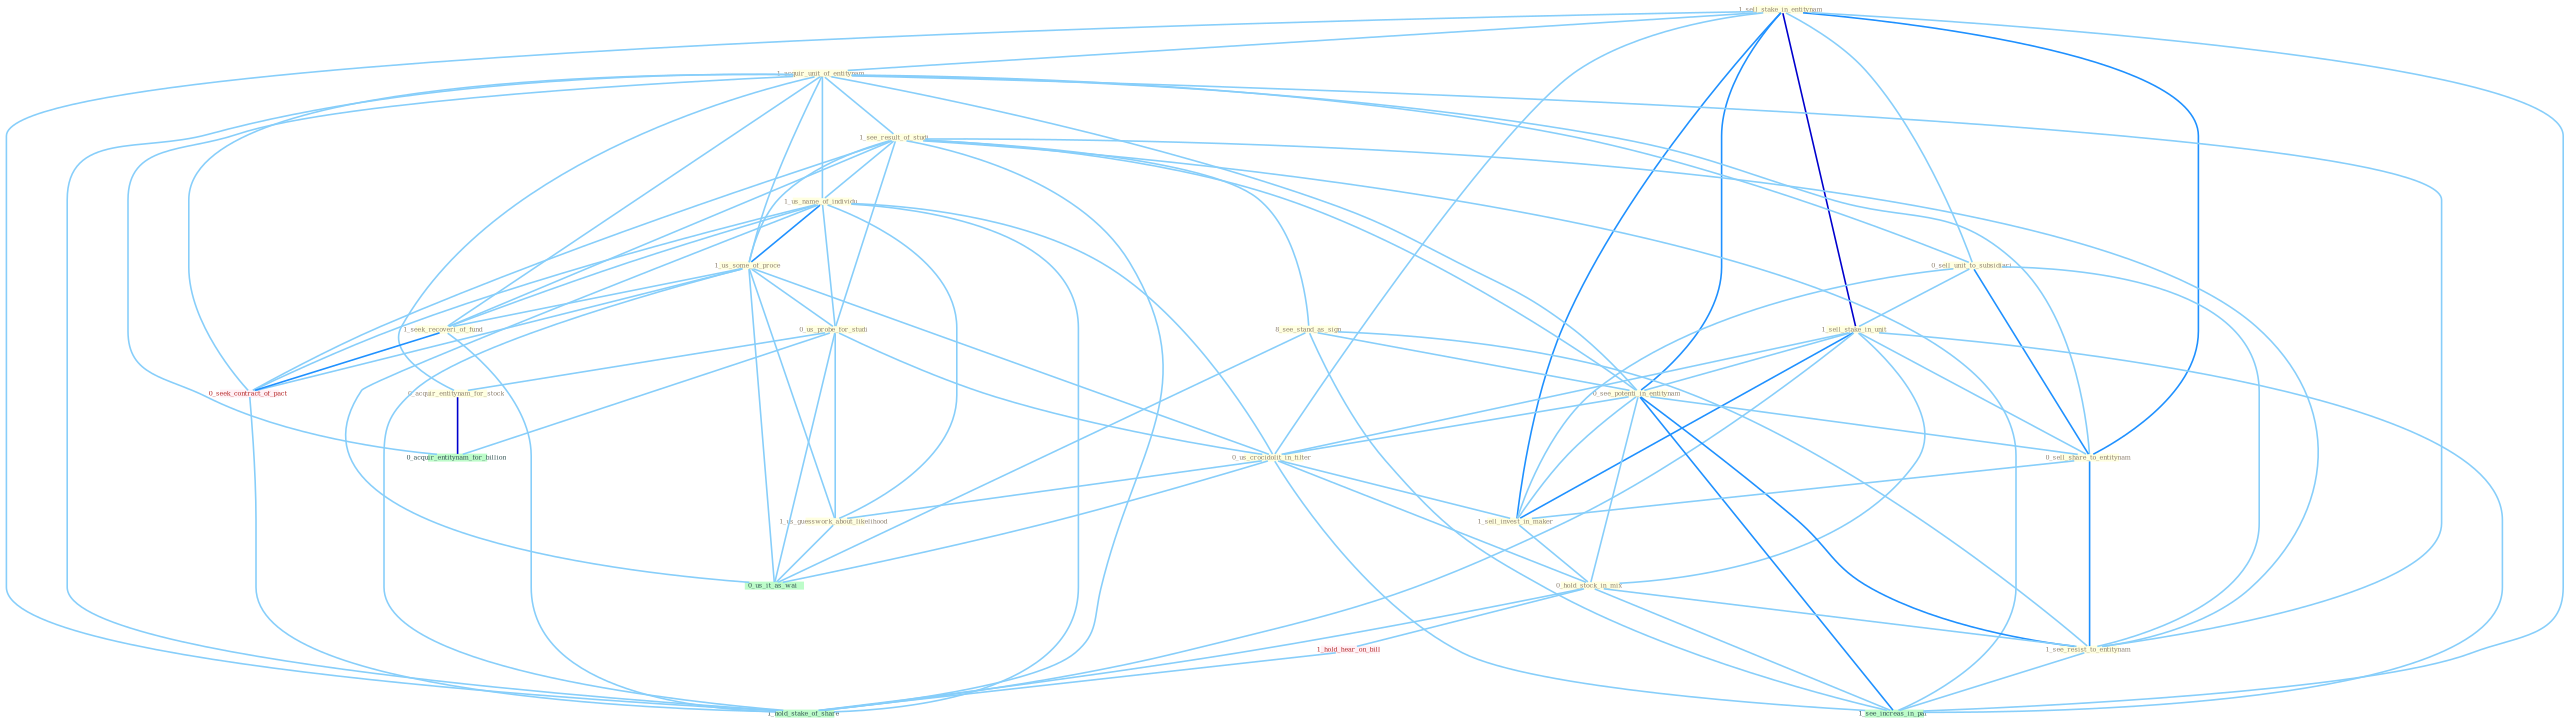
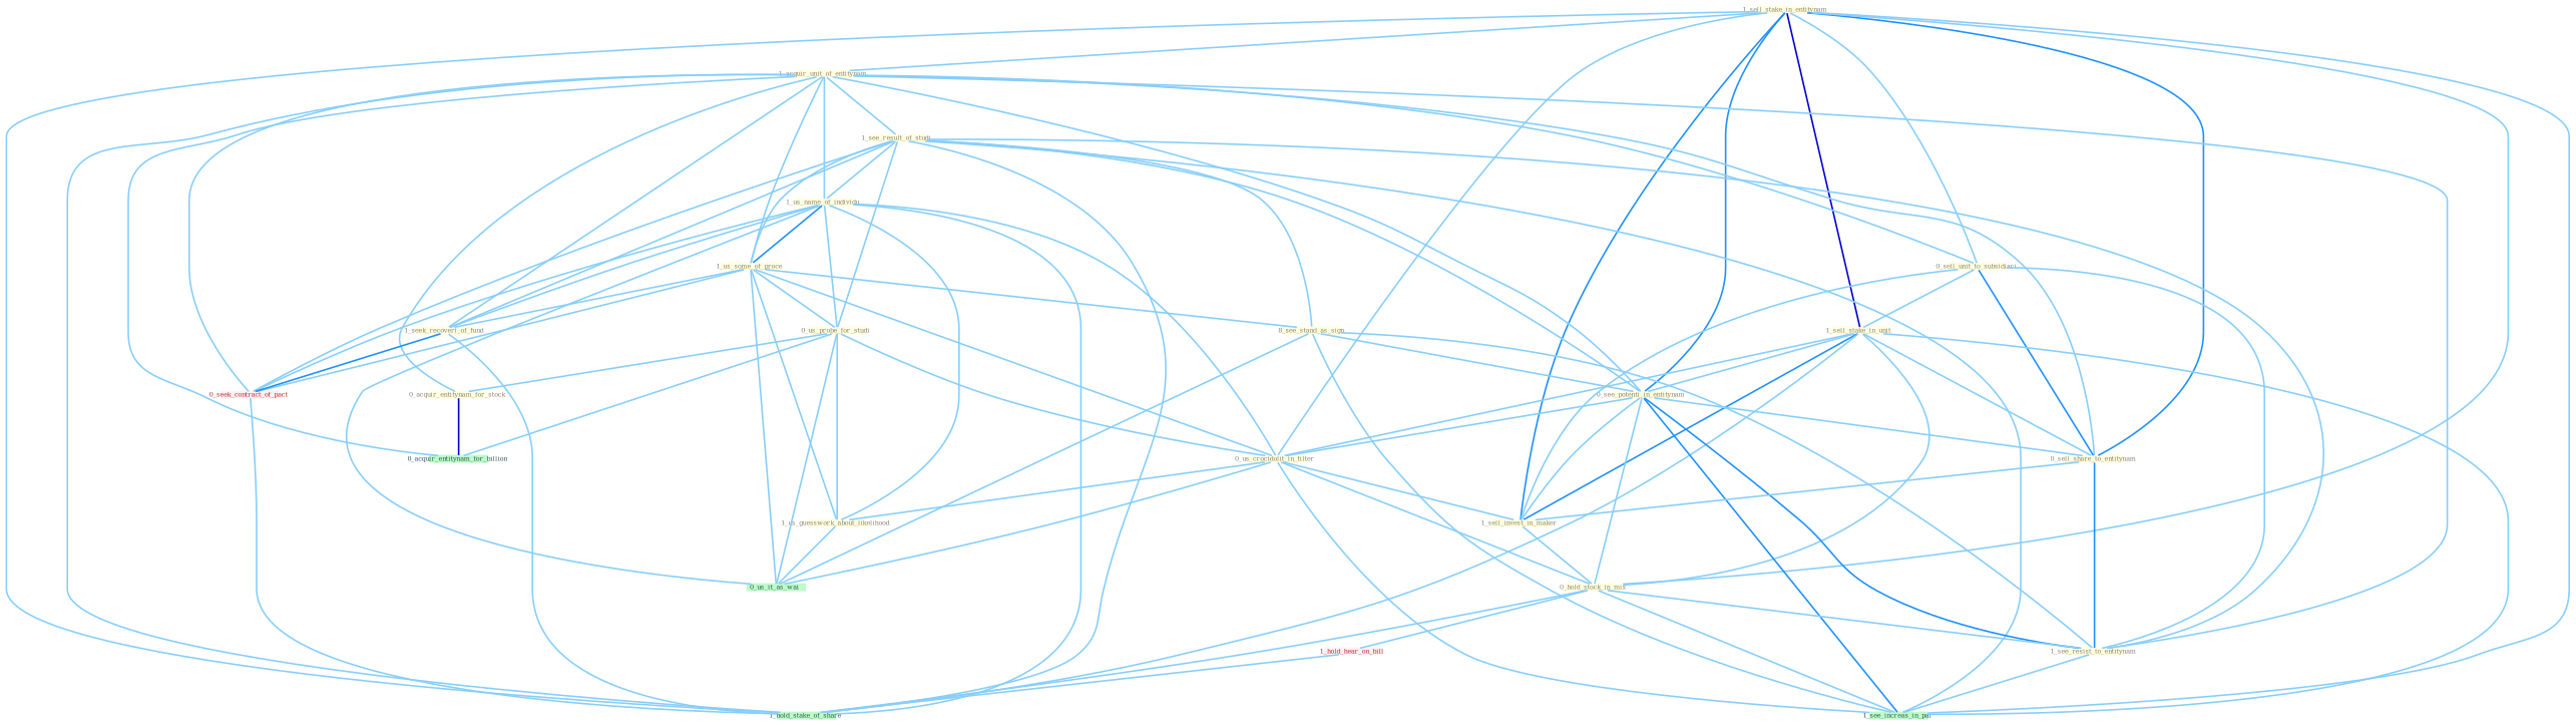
  graph {
    node [color="#ffffe0" fixedsize=true fontcolor="#8b7d6b" fontsize=4 shape=polygon style=filled]
    edge [color="#87cefa" w=1]
    "1_sell_stake_in_entitynam " [height=.06 width=.5]
    "1_acquir_unit_of_entitynam " [height=.06 width=.5]
    "0_sell_unit_to_subsidiari " [height=.06 width=.5]
    "1_see_result_of_studi " [height=.06 width=.5]
    "1_sell_stake_in_unit " [height=.06 width=.5]
    "1_us_name_of_individu " [height=.06 width=.5]
    "1_us_some_of_proce " [height=.06 width=.5]
    n8 [height=.06 label="8_see_stand_as_sign" width=.5]
    "0_us_probe_for_studi " [height=.06 width=.5]
    "1_seek_recoveri_of_fund " [height=.06 width=.5]
    "0_see_potenti_in_entitynam " [height=.06 width=.5]
    "0_acquir_entitynam_for_stock " [height=.06 width=.5]
    "0_us_crocidolit_in_filter " [height=.06 width=.5]
    "0_sell_share_to_entitynam " [height=.06 width=.5]
    "1_us_guesswork_about_likelihood " [height=.06 width=.5]
    "1_sell_invest_in_maker " [height=.06 width=.5]
    "0_hold_stock_in_mix " [height=.06 width=.5]
    "1_see_resist_to_entitynam " [height=.06 width=.5]
    "0_seek_contract_of_pact " [color="#fff0f5" fontcolor="#b22222" height=.06 width=.5]
    "1_hold_hear_on_bill " [color="#fff0f5" fontcolor="#b22222" height=.06 width=.5]
    "1_see_increas_in_pai " [color="#BDFCC9" fontcolor="#2f4f4f" height=.06 width=.5]
    "1_hold_stake_of_share " [color="#BDFCC9" fontcolor="#2f4f4f" height=.06 width=.5]
    "0_acquir_entitynam_for_billion " [color="#BDFCC9" fontcolor="#2f4f4f" height=.06 width=.5]
    "0_us_it_as_wai " [color="#BDFCC9" fontcolor="#2f4f4f" height=.06 width=.5]
    subgraph sub_1 {
      "1_sell_stake_in_entitynam "
      "1_acquir_unit_of_entitynam "
      "0_sell_unit_to_subsidiari "
      "1_see_result_of_studi "
      "1_sell_stake_in_unit "
      "1_us_name_of_individu "
      "1_us_some_of_proce "
      n8
      "0_us_probe_for_studi "
      "1_seek_recoveri_of_fund "
      "0_see_potenti_in_entitynam "
      "0_acquir_entitynam_for_stock "
      "0_us_crocidolit_in_filter "
      "0_sell_share_to_entitynam "
      "1_us_guesswork_about_likelihood "
      "1_sell_invest_in_maker "
      "0_hold_stock_in_mix "
      "1_see_resist_to_entitynam "
    }
    subgraph sub_2 {
      "0_seek_contract_of_pact "
      "1_hold_hear_on_bill "
    }
    "1_sell_stake_in_entitynam " -- "1_acquir_unit_of_entitynam "
    "1_sell_stake_in_entitynam " -- "0_sell_unit_to_subsidiari "
    "1_sell_stake_in_entitynam " -- "1_sell_stake_in_unit " [color="#0000cd" w=3]
    "1_sell_stake_in_entitynam " -- "0_see_potenti_in_entitynam " [color="#1e90ff" w=2]
    "1_sell_stake_in_entitynam " -- "0_us_crocidolit_in_filter "
    "1_sell_stake_in_entitynam " -- "0_sell_share_to_entitynam " [color="#1e90ff" w=2]
    "1_sell_stake_in_entitynam " -- "1_sell_invest_in_maker " [color="#1e90ff" w=2]
+   "1_sell_stake_in_entitynam " -- "0_hold_stock_in_mix "
    "1_sell_stake_in_entitynam " -- "1_see_increas_in_pai "
    "1_sell_stake_in_entitynam " -- "1_hold_stake_of_share "
    "1_acquir_unit_of_entitynam " -- "0_sell_unit_to_subsidiari "
    "1_acquir_unit_of_entitynam " -- "1_see_result_of_studi "
    "1_acquir_unit_of_entitynam " -- "1_us_name_of_individu "
    "1_acquir_unit_of_entitynam " -- "1_us_some_of_proce "
    "1_acquir_unit_of_entitynam " -- "1_seek_recoveri_of_fund "
    "1_acquir_unit_of_entitynam " -- "0_see_potenti_in_entitynam "
    "1_acquir_unit_of_entitynam " -- "0_acquir_entitynam_for_stock "
    "1_acquir_unit_of_entitynam " -- "0_sell_share_to_entitynam "
    "1_acquir_unit_of_entitynam " -- "1_see_resist_to_entitynam "
    "1_acquir_unit_of_entitynam " -- "0_seek_contract_of_pact "
    "1_acquir_unit_of_entitynam " -- "1_hold_stake_of_share "
    "1_acquir_unit_of_entitynam " -- "0_acquir_entitynam_for_billion "
    "0_sell_unit_to_subsidiari " -- "1_sell_stake_in_unit "
    "0_sell_unit_to_subsidiari " -- "0_sell_share_to_entitynam " [color="#1e90ff" w=2]
    "0_sell_unit_to_subsidiari " -- "1_sell_invest_in_maker "
    "0_sell_unit_to_subsidiari " -- "1_see_resist_to_entitynam "
    "1_see_result_of_studi " -- "1_us_name_of_individu "
    "1_see_result_of_studi " -- "1_us_some_of_proce "
    "1_see_result_of_studi " -- n8
    "1_see_result_of_studi " -- "0_us_probe_for_studi "
    "1_see_result_of_studi " -- "1_seek_recoveri_of_fund "
    "1_see_result_of_studi " -- "0_see_potenti_in_entitynam "
    "1_see_result_of_studi " -- "1_see_resist_to_entitynam "
    "1_see_result_of_studi " -- "0_seek_contract_of_pact "
    "1_see_result_of_studi " -- "1_see_increas_in_pai "
    "1_see_result_of_studi " -- "1_hold_stake_of_share "
    "1_sell_stake_in_unit " -- "0_see_potenti_in_entitynam "
    "1_sell_stake_in_unit " -- "0_us_crocidolit_in_filter "
    "1_sell_stake_in_unit " -- "0_sell_share_to_entitynam "
    "1_sell_stake_in_unit " -- "1_sell_invest_in_maker " [color="#1e90ff" w=2]
    "1_sell_stake_in_unit " -- "0_hold_stock_in_mix "
    "1_sell_stake_in_unit " -- "1_see_increas_in_pai "
    "1_sell_stake_in_unit " -- "1_hold_stake_of_share "
    "1_us_name_of_individu " -- "1_us_some_of_proce " [color="#1e90ff" w=2]
    "1_us_name_of_individu " -- "0_us_probe_for_studi "
    "1_us_name_of_individu " -- "1_seek_recoveri_of_fund "
    "1_us_name_of_individu " -- "0_us_crocidolit_in_filter "
    "1_us_name_of_individu " -- "1_us_guesswork_about_likelihood "
    "1_us_name_of_individu " -- "0_seek_contract_of_pact "
    "1_us_name_of_individu " -- "1_hold_stake_of_share "
    "1_us_name_of_individu " -- "0_us_it_as_wai "
    "1_us_some_of_proce " -- "0_us_probe_for_studi "
    "1_us_some_of_proce " -- "1_seek_recoveri_of_fund "
    "1_us_some_of_proce " -- "0_us_crocidolit_in_filter "
    "1_us_some_of_proce " -- "1_us_guesswork_about_likelihood "
    "1_us_some_of_proce " -- "0_seek_contract_of_pact "
-   "1_us_some_of_proce " -- "1_hold_stake_of_share "
+   "1_us_some_of_proce " -- n8
    "1_us_some_of_proce " -- "0_us_it_as_wai "
    n8 -- "0_see_potenti_in_entitynam "
    n8 -- "1_see_resist_to_entitynam "
    n8 -- "1_see_increas_in_pai "
    n8 -- "0_us_it_as_wai "
    "0_us_probe_for_studi " -- "0_acquir_entitynam_for_stock "
    "0_us_probe_for_studi " -- "0_us_crocidolit_in_filter "
    "0_us_probe_for_studi " -- "1_us_guesswork_about_likelihood "
    "0_us_probe_for_studi " -- "0_acquir_entitynam_for_billion "
    "0_us_probe_for_studi " -- "0_us_it_as_wai "
    "1_seek_recoveri_of_fund " -- "0_seek_contract_of_pact " [color="#1e90ff" w=2]
    "1_seek_recoveri_of_fund " -- "1_hold_stake_of_share "
    "0_see_potenti_in_entitynam " -- "0_us_crocidolit_in_filter "
    "0_see_potenti_in_entitynam " -- "0_sell_share_to_entitynam "
    "0_see_potenti_in_entitynam " -- "1_sell_invest_in_maker "
    "0_see_potenti_in_entitynam " -- "0_hold_stock_in_mix "
    "0_see_potenti_in_entitynam " -- "1_see_resist_to_entitynam " [color="#1e90ff" w=2]
    "0_see_potenti_in_entitynam " -- "1_see_increas_in_pai " [color="#1e90ff" w=2]
    "0_acquir_entitynam_for_stock " -- "0_acquir_entitynam_for_billion " [color="#0000cd" w=3]
    "0_us_crocidolit_in_filter " -- "1_us_guesswork_about_likelihood "
    "0_us_crocidolit_in_filter " -- "1_sell_invest_in_maker "
    "0_us_crocidolit_in_filter " -- "0_hold_stock_in_mix "
    "0_us_crocidolit_in_filter " -- "1_see_increas_in_pai "
    "0_us_crocidolit_in_filter " -- "0_us_it_as_wai "
    "0_sell_share_to_entitynam " -- "1_sell_invest_in_maker "
    "0_sell_share_to_entitynam " -- "1_see_resist_to_entitynam " [color="#1e90ff" w=2]
    "1_us_guesswork_about_likelihood " -- "0_us_it_as_wai "
    "1_sell_invest_in_maker " -- "0_hold_stock_in_mix "
    "0_hold_stock_in_mix " -- "1_see_resist_to_entitynam "
    "0_hold_stock_in_mix " -- "1_hold_hear_on_bill "
    "0_hold_stock_in_mix " -- "1_see_increas_in_pai "
    "0_hold_stock_in_mix " -- "1_hold_stake_of_share "
    "1_see_resist_to_entitynam " -- "1_see_increas_in_pai "
    "0_seek_contract_of_pact " -- "1_hold_stake_of_share "
    "1_hold_hear_on_bill " -- "1_hold_stake_of_share "
  }
